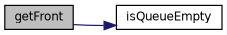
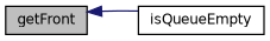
  digraph {
    rankdir=LR
    node [color=black fontname=Helvetica fontsize=10 shape=record style=filled]
    n1 [fillcolor=grey75 fontcolor=black height=0.2 label=getFront width=0.4]
    n2 [fillcolor=white height=0.2 label=isQueueEmpty width=0.4]
-   n1 -> n2 [color=midnightblue fontname=Helvetica fontsize=10 labelfontname=Helvetica labelfontsize=10 style=solid]
+   n2 -> n1 [color=midnightblue fontname=Helvetica fontsize=10 labelfontname=Helvetica labelfontsize=10 style=solid]
  }
